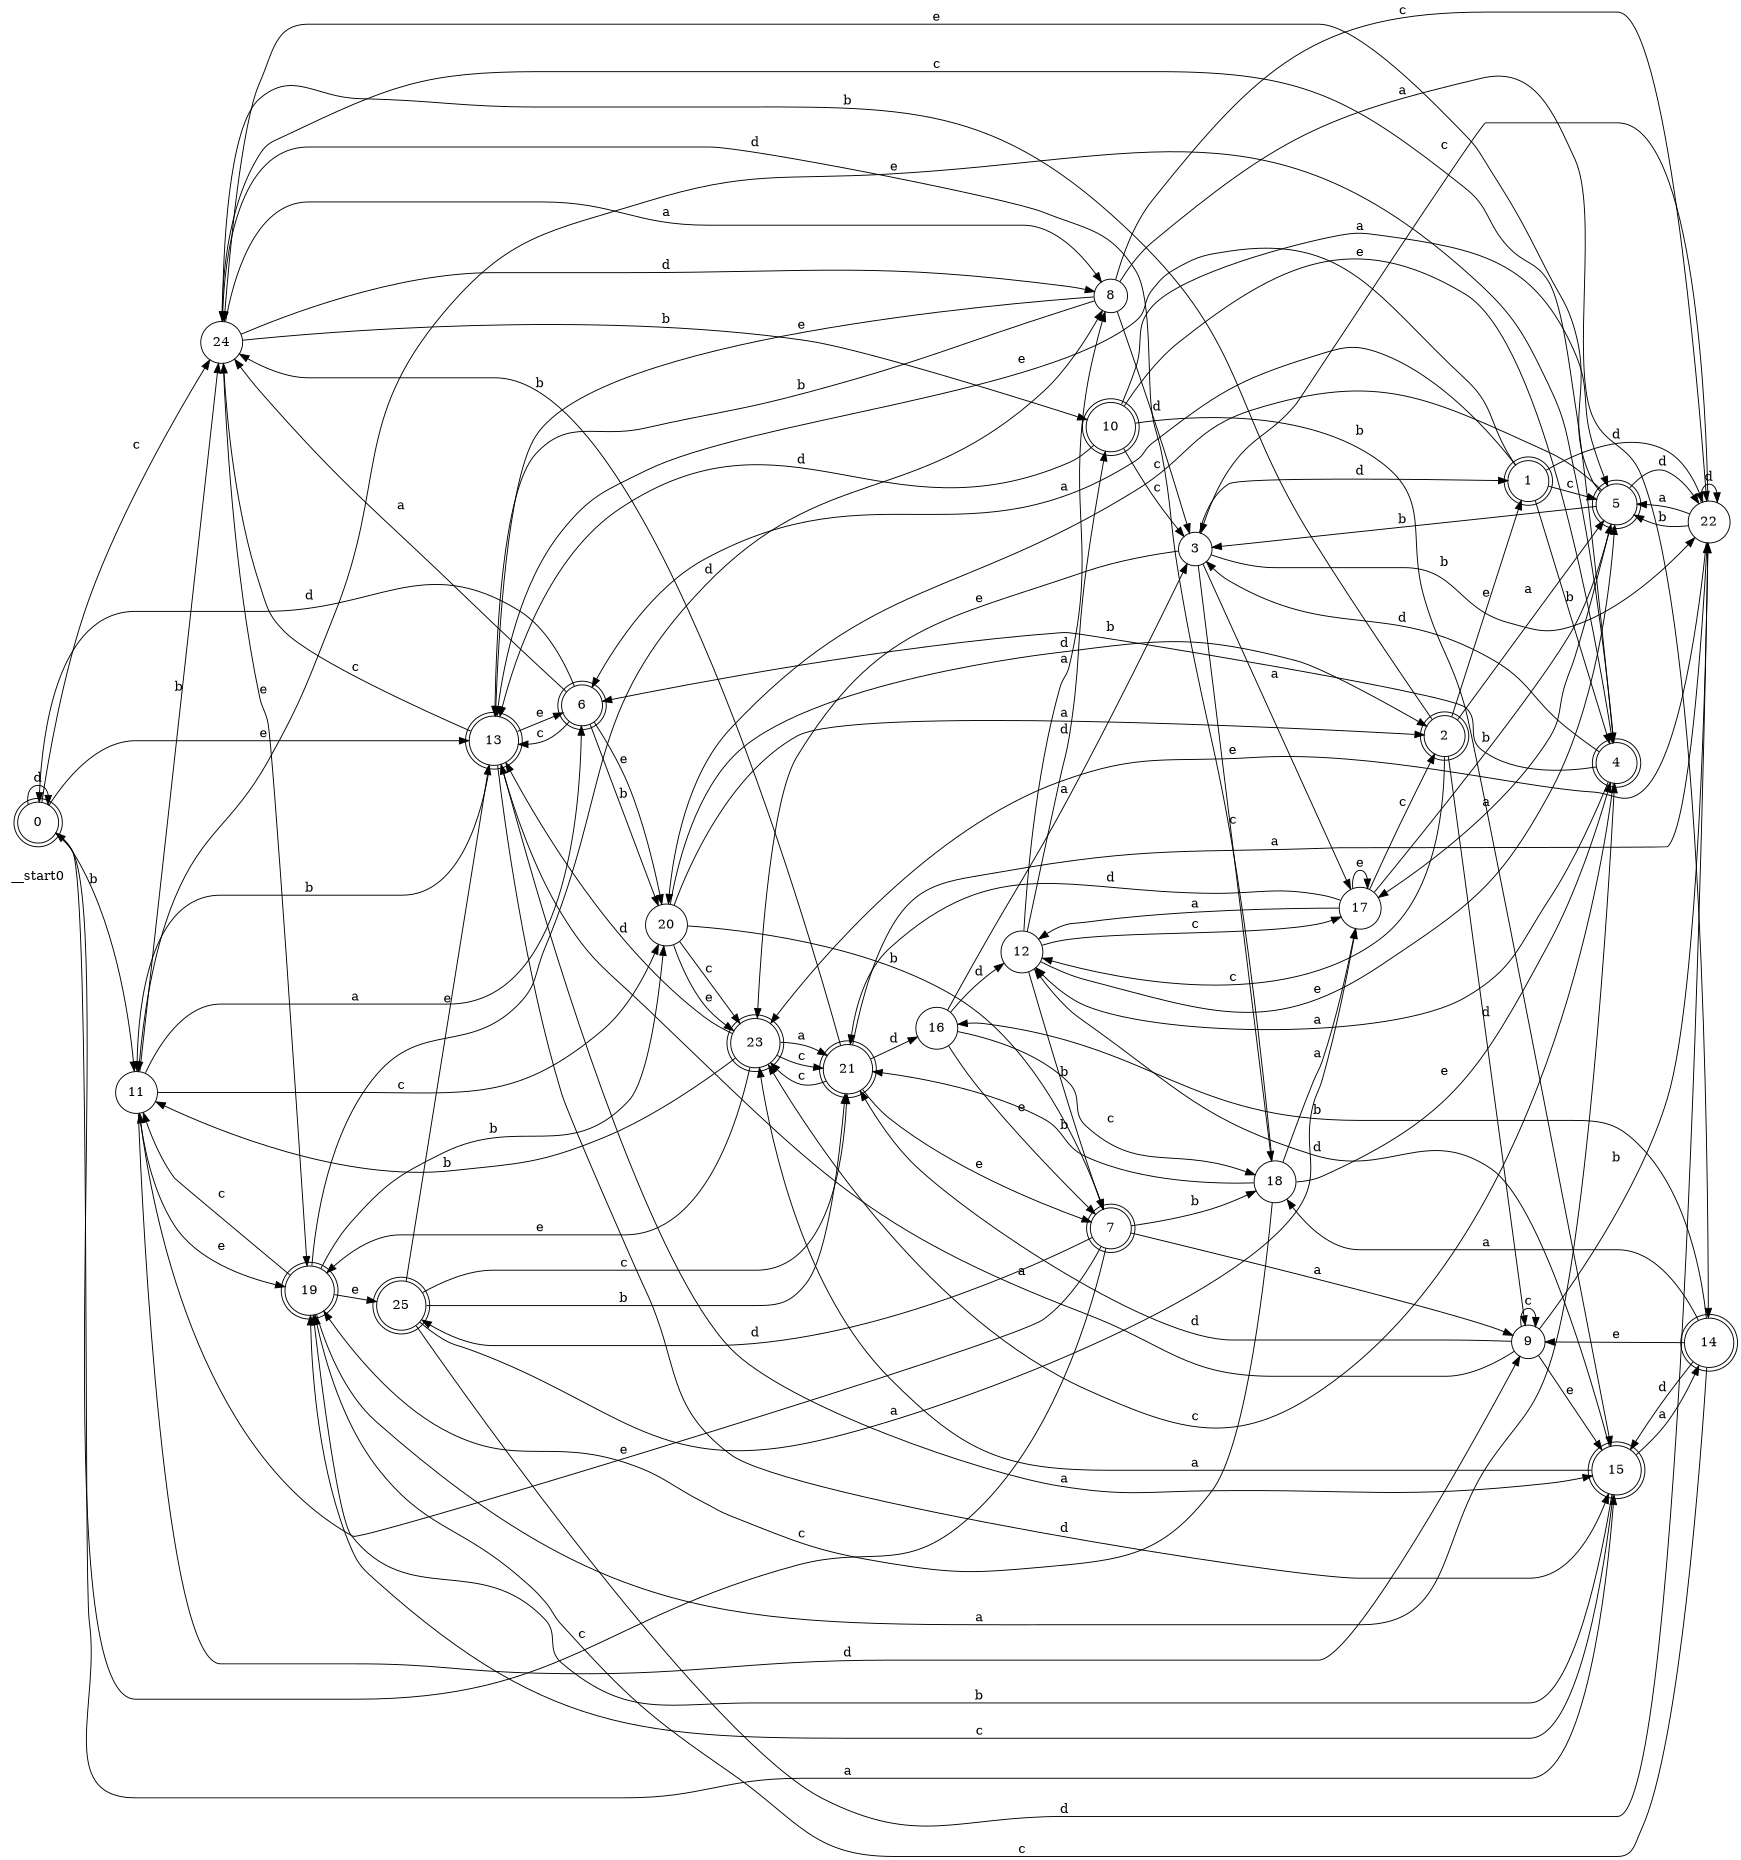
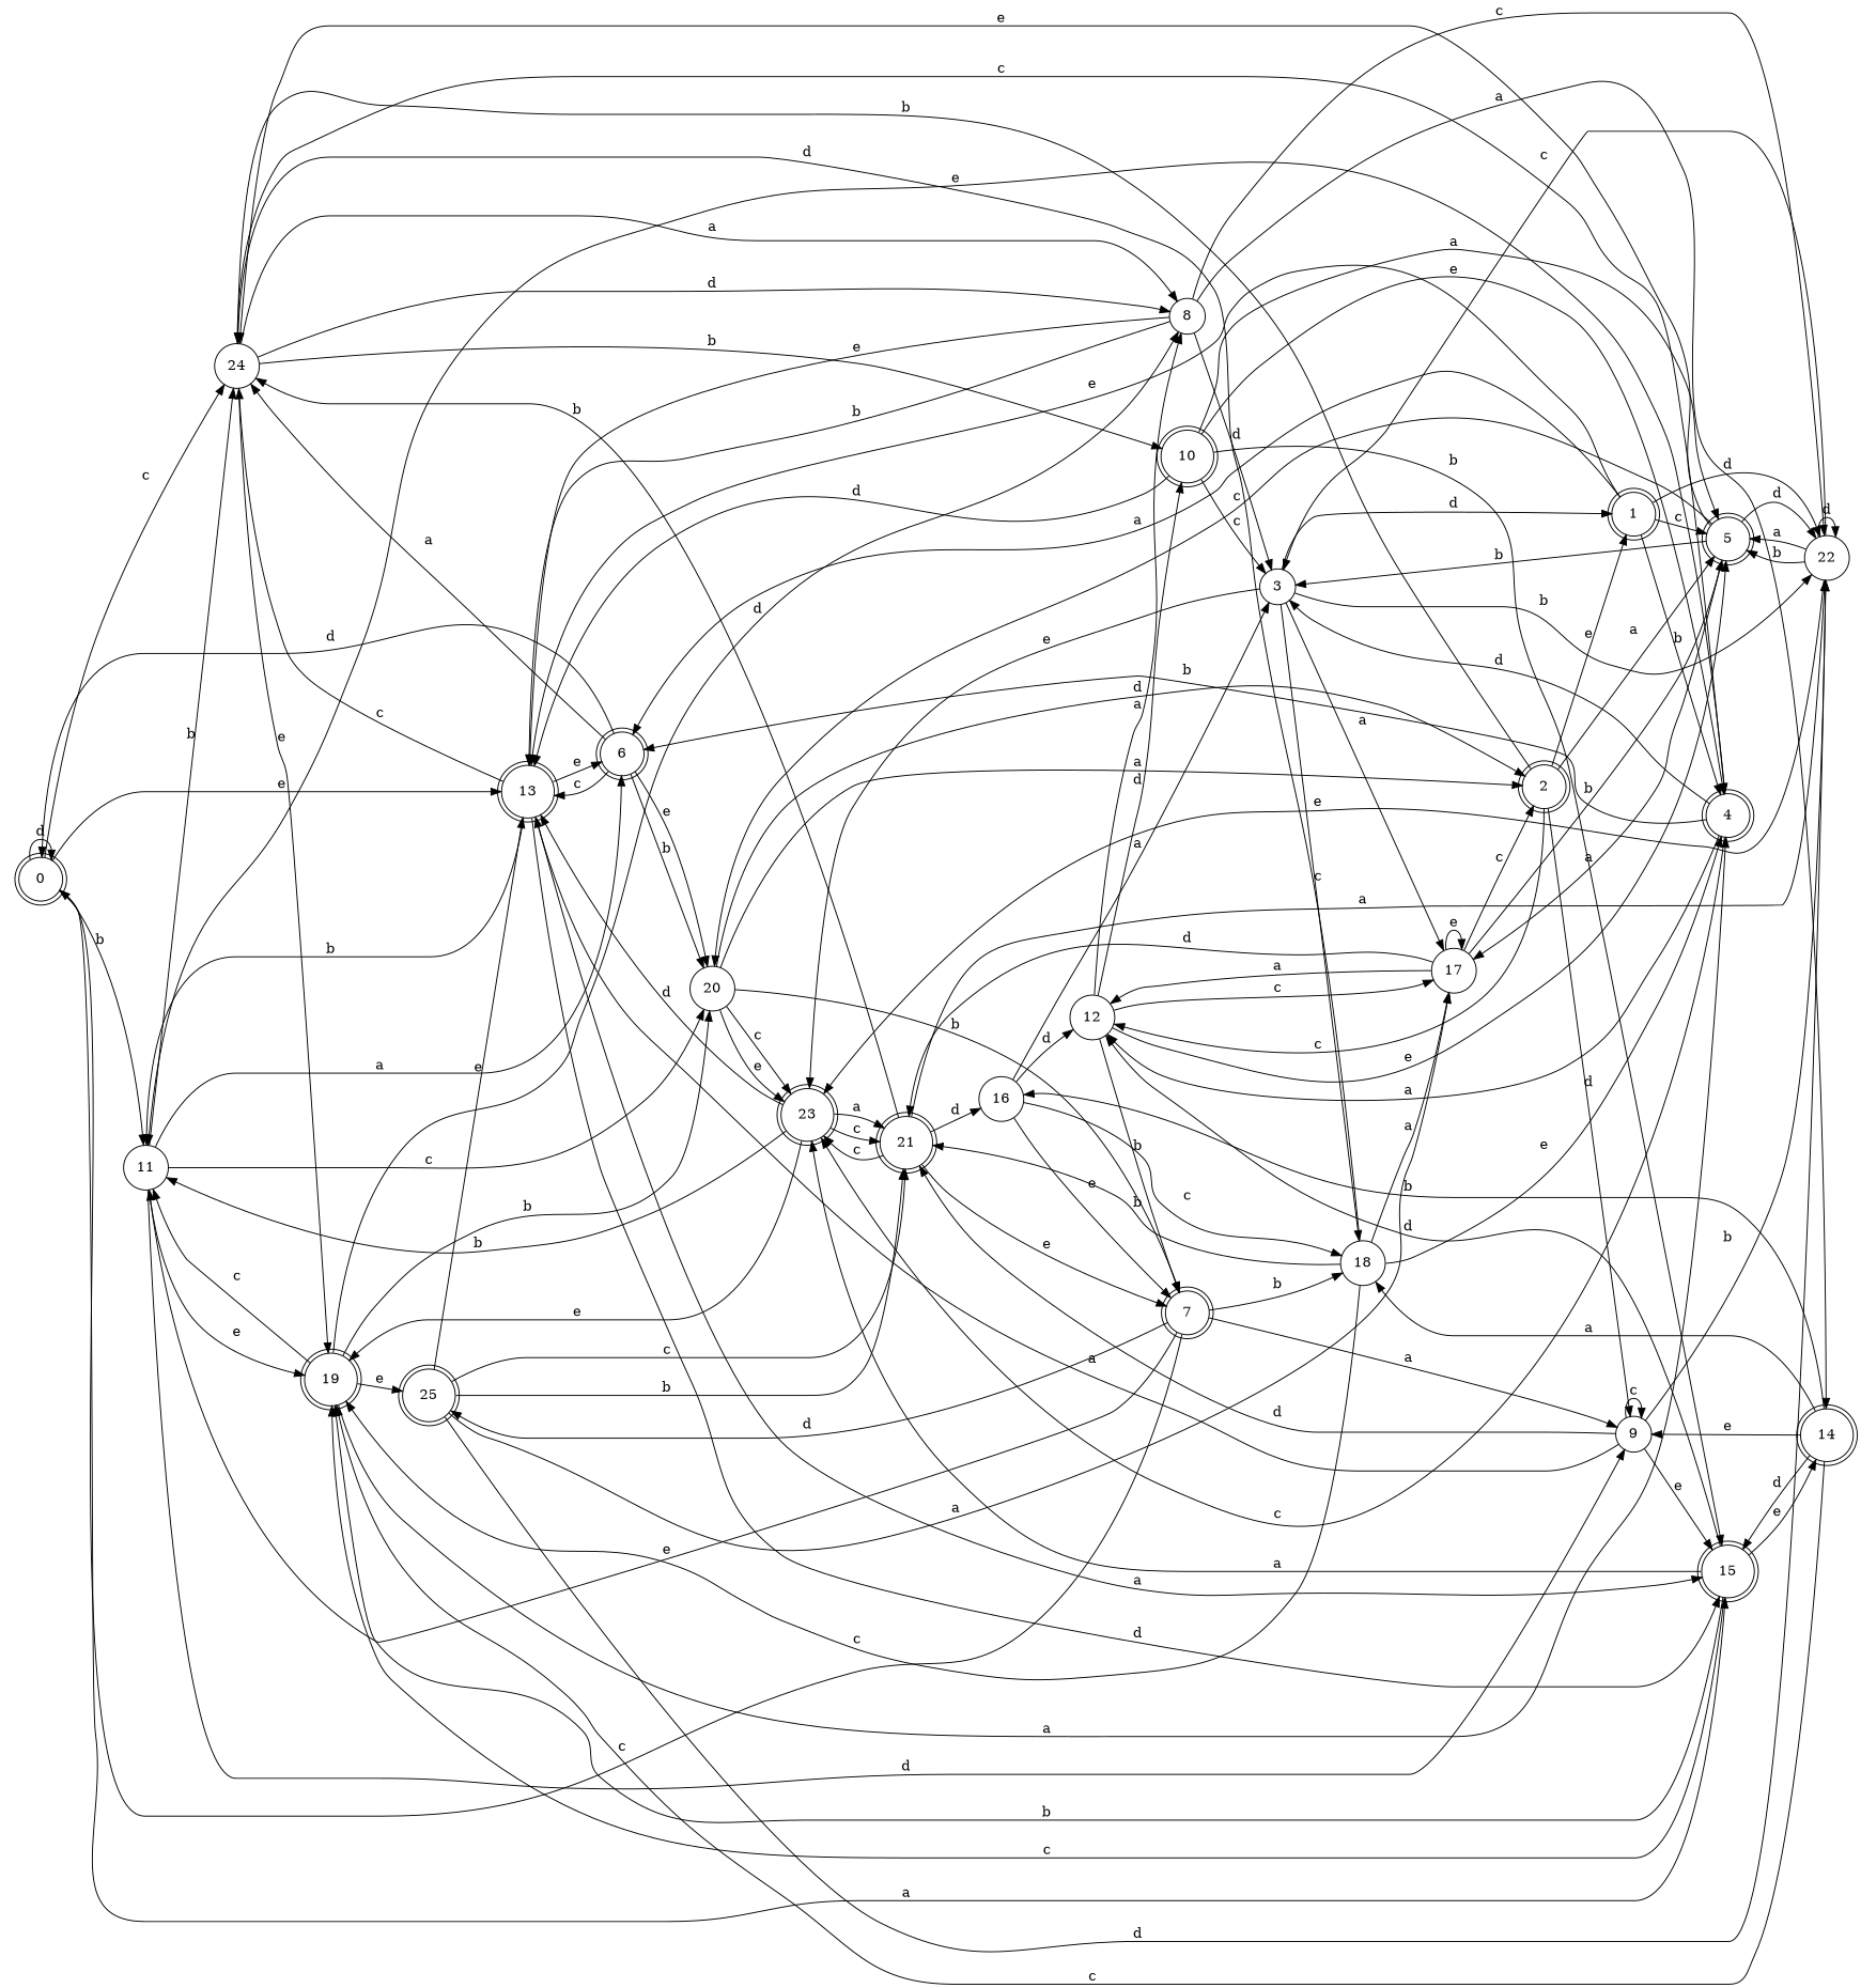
  digraph {
    rankdir=LR
    node [shape=doublecircle color=black fillcolor=white style="rounded,filled"]
-   __start0 [shape=none color="" fillcolor="" style=""]
    n2 [label=0]
    n3 [label=11 shape=circle style=filled]
    n4 [label=13]
    n5 [label=15]
    n6 [label=24 shape=circle style=filled]
    n7 [label=6]
    n8 [label=9 shape=circle style=filled]
    n9 [label=20 shape=circle style=filled]
    n10 [label=19]
    n11 [label=12 shape=circle style=filled]
    n12 [label=23]
    n13 [label=14]
    n14 [label=4]
    n15 [label=8 shape=circle style=filled]
    n16 [label=10]
    n17 [label=1]
    n18 [label=5]
    n19 [label=22 shape=circle style=filled]
    n20 [label=3 shape=circle style=filled]
    n21 [label=17 shape=circle style=filled]
    n22 [label=2]
    n23 [label=21]
    n24 [label=7]
    n25 [label=18 shape=circle style=filled]
    n26 [label=25]
    n27 [label=16 shape=circle style=filled]
    n2 -> n2 [label=d]
    n2 -> n3 [label=b]
    n2 -> n4 [label=e]
    n2 -> n5 [label=a]
    n2 -> n6 [label=c]
    n3 -> n6 [label=b]
    n3 -> n7 [label=a]
    n3 -> n8 [label=d]
    n3 -> n9 [label=c]
    n3 -> n10 [label=e]
    n4 -> n3 [label=b]
    n4 -> n5 [label=a]
    n4 -> n5 [label=d]
    n4 -> n6 [label=c]
    n4 -> n7 [label=e]
    n5 -> n10 [label=b]
    n5 -> n10 [label=c]
    n5 -> n11 [label=d]
    n5 -> n12 [label=a]
-   n5 -> n13 [label=a]
+   n5 -> n13 [label=e]
    n6 -> n10 [label=e]
    n6 -> n14 [label=c]
    n6 -> n15 [label=a]
    n6 -> n15 [label=d]
    n6 -> n16 [label=b]
    n7 -> n2 [label=d]
    n7 -> n4 [label=c]
    n7 -> n6 [label=a]
    n7 -> n9 [label=b]
    n7 -> n9 [label=e]
    n8 -> n4 [label=a]
    n8 -> n5 [label=e]
    n8 -> n8 [label=c]
    n8 -> n19 [label=b]
    n8 -> n23 [label=d]
    n9 -> n12 [label=c]
    n9 -> n12 [label=e]
    n9 -> n22 [label=a]
    n9 -> n22 [label=d]
    n9 -> n24 [label=b]
    n10 -> n3 [label=c]
    n10 -> n9 [label=b]
    n10 -> n14 [label=a]
    n10 -> n15 [label=d]
    n10 -> n26 [label=e]
    n11 -> n15 [label=a]
    n11 -> n16 [label=d]
    n11 -> n18 [label=e]
    n11 -> n21 [label=c]
    n11 -> n24 [label=b]
    n12 -> n3 [label=b]
    n12 -> n4 [label=d]
    n12 -> n10 [label=e]
    n12 -> n23 [label=a]
    n12 -> n23 [label=c]
    n13 -> n5 [label=d]
    n13 -> n8 [label=e]
    n13 -> n10 [label=c]
    n13 -> n25 [label=a]
    n13 -> n27 [label=b]
    n14 -> n3 [label=e]
    n14 -> n7 [label=b]
    n14 -> n11 [label=a]
    n14 -> n12 [label=c]
    n14 -> n20 [label=d]
    n15 -> n4 [label=b]
    n15 -> n4 [label=e]
    n15 -> n13 [label=a]
    n15 -> n19 [label=c]
    n15 -> n20 [label=d]
    n16 -> n4 [label=d]
    n16 -> n5 [label=b]
    n16 -> n14 [label=e]
    n16 -> n18 [label=a]
    n16 -> n20 [label=c]
    n17 -> n4 [label=e]
    n17 -> n7 [label=a]
    n17 -> n14 [label=b]
    n17 -> n18 [label=c]
    n17 -> n19 [label=d]
    n18 -> n6 [label=e]
    n18 -> n9 [label=c]
    n18 -> n19 [label=d]
    n18 -> n20 [label=b]
    n18 -> n21 [label=a]
    n19 -> n12 [label=e]
    n19 -> n18 [label=a]
    n19 -> n18 [label=b]
    n19 -> n19 [label=d]
    n19 -> n20 [label=c]
    n20 -> n12 [label=e]
    n20 -> n17 [label=d]
    n20 -> n19 [label=b]
    n20 -> n21 [label=a]
    n20 -> n25 [label=c]
    n21 -> n11 [label=a]
    n21 -> n18 [label=b]
    n21 -> n21 [label=e]
    n21 -> n22 [label=c]
    n21 -> n23 [label=d]
    n22 -> n6 [label=b]
    n22 -> n8 [label=d]
    n22 -> n11 [label=c]
    n22 -> n17 [label=e]
    n22 -> n18 [label=a]
    n23 -> n6 [label=b]
    n23 -> n12 [label=c]
    n23 -> n19 [label=a]
    n23 -> n24 [label=e]
    n23 -> n27 [label=d]
    n24 -> n2 [label=c]
    n24 -> n3 [label=e]
    n24 -> n8 [label=a]
    n24 -> n25 [label=b]
    n24 -> n26 [label=d]
    n25 -> n6 [label=d]
    n25 -> n10 [label=c]
    n25 -> n14 [label=e]
    n25 -> n21 [label=a]
    n25 -> n23 [label=b]
    n26 -> n4 [label=e]
    n26 -> n19 [label=d]
    n26 -> n21 [label=a]
    n26 -> n23 [label=b]
    n26 -> n23 [label=c]
    n27 -> n11 [label=d]
    n27 -> n20 [label=a]
    n27 -> n24 [label=e]
    n27 -> n25 [label=c]
  }
